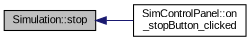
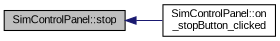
  digraph {
    rankdir=LR
    fontname="Liberation Sans"
    node [color=black fontname="Liberation Sans" fontsize=10 shape=record style=filled]
-   n1 [fillcolor=grey75 fontcolor=black height=0.2 label="Simulation::stop" width=0.4]
+   n1 [fillcolor=grey75 fontcolor=black height=0.2 label="SimControlPanel::stop" width=0.4]
    n2 [fillcolor=white height=0.2 label="SimControlPanel::on\l_stopButton_clicked" width=0.4]
    n1 -> n2 [color=midnightblue dir=back fontname="Liberation Sans" fontsize=10 labelfontname=FreeSans labelfontsize=10 style=solid]
  }
